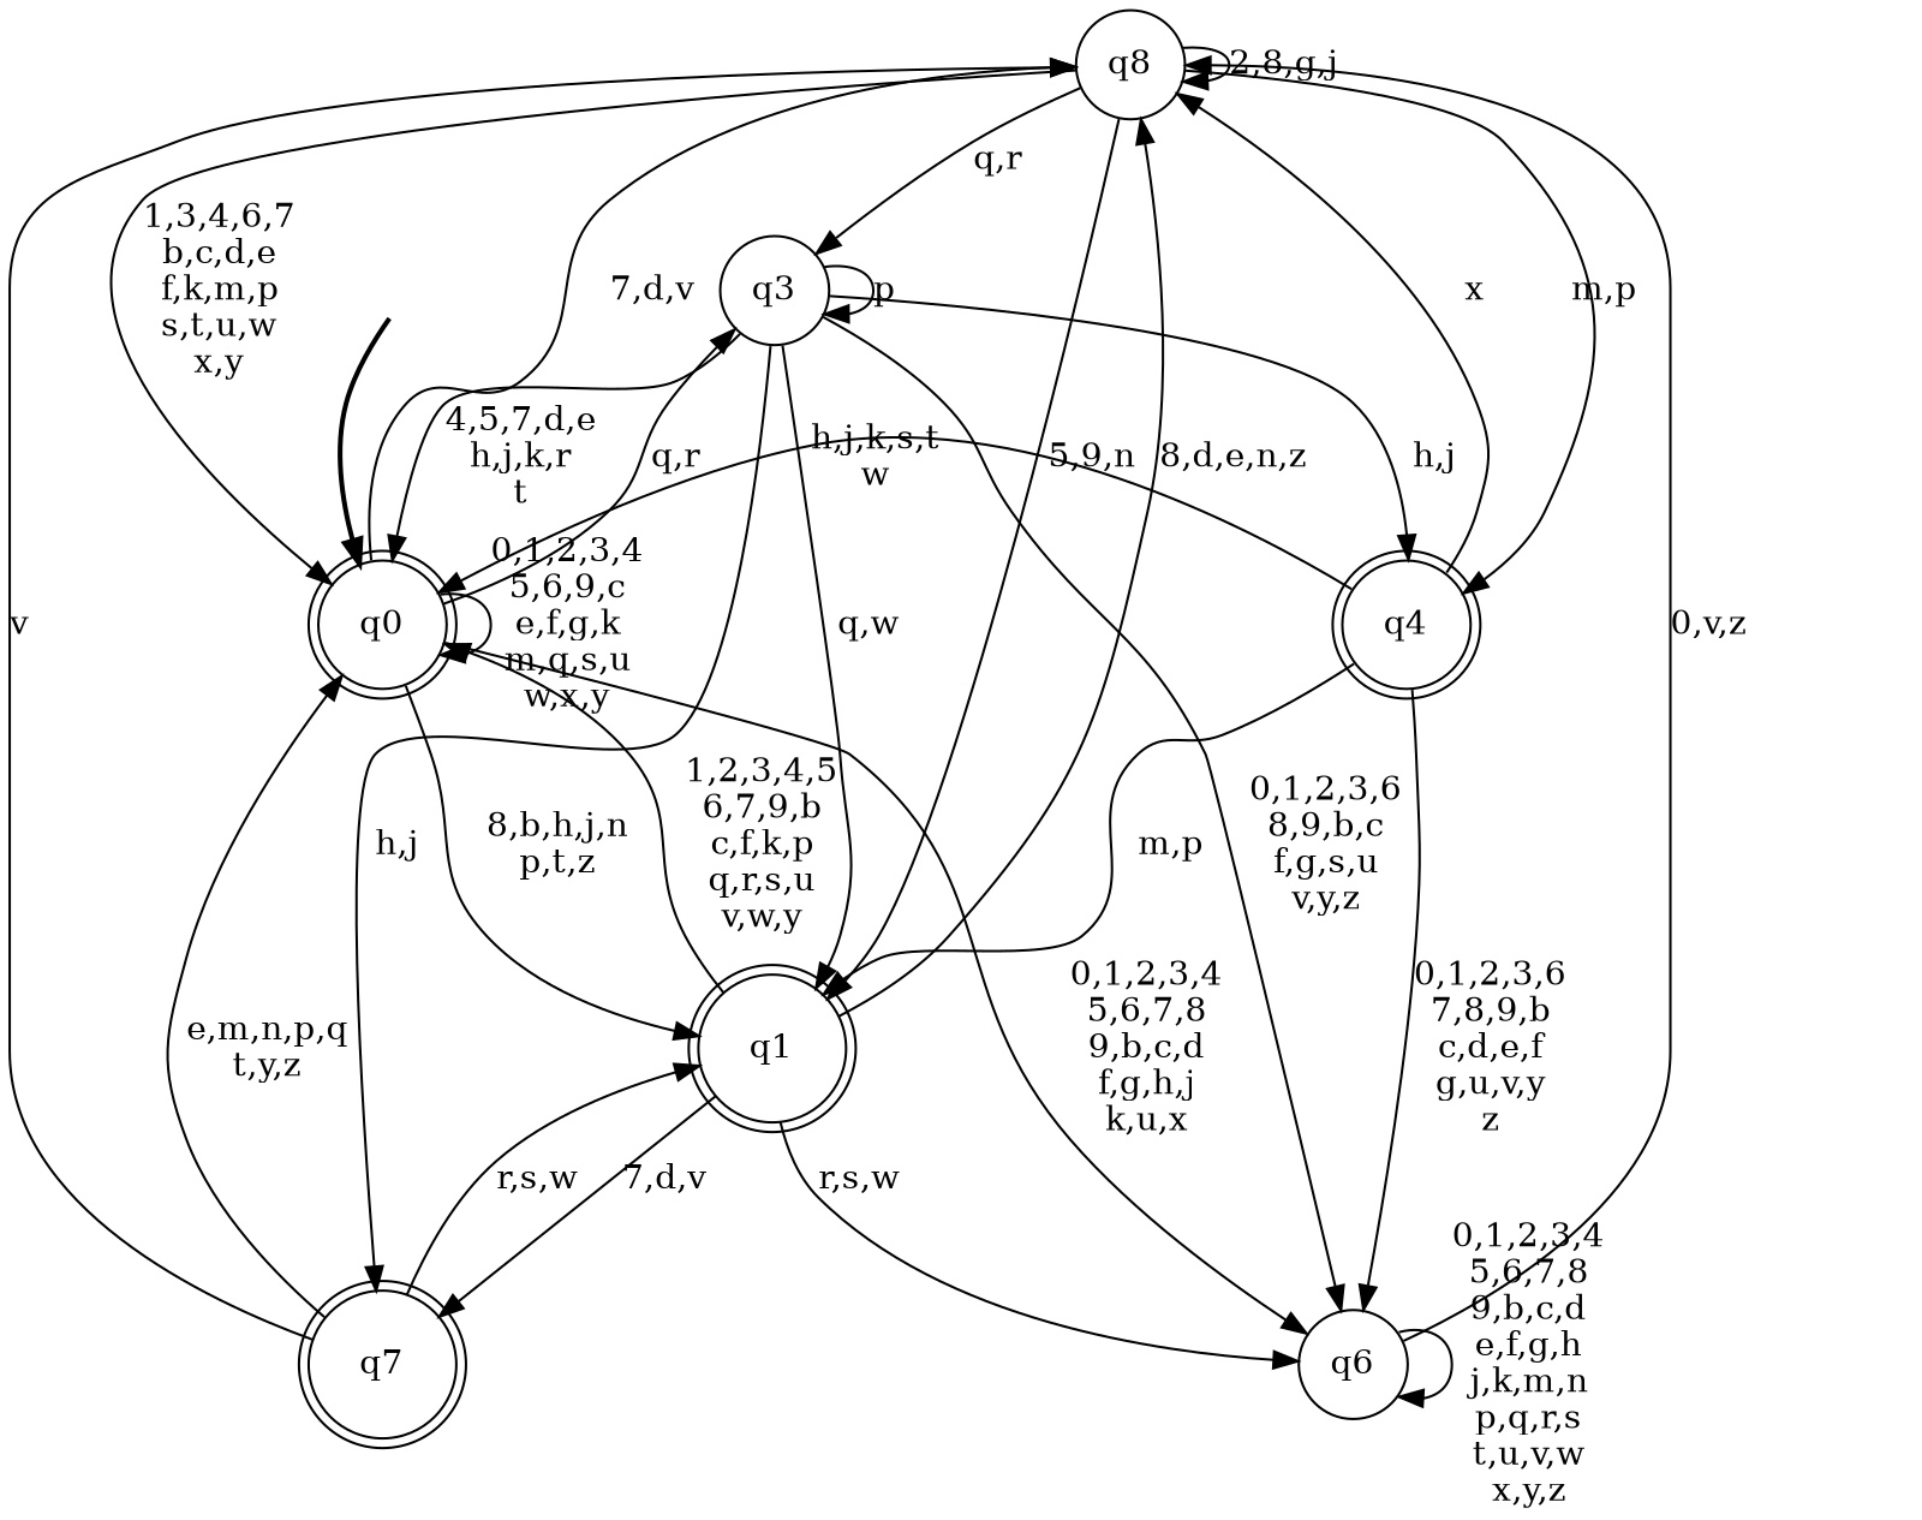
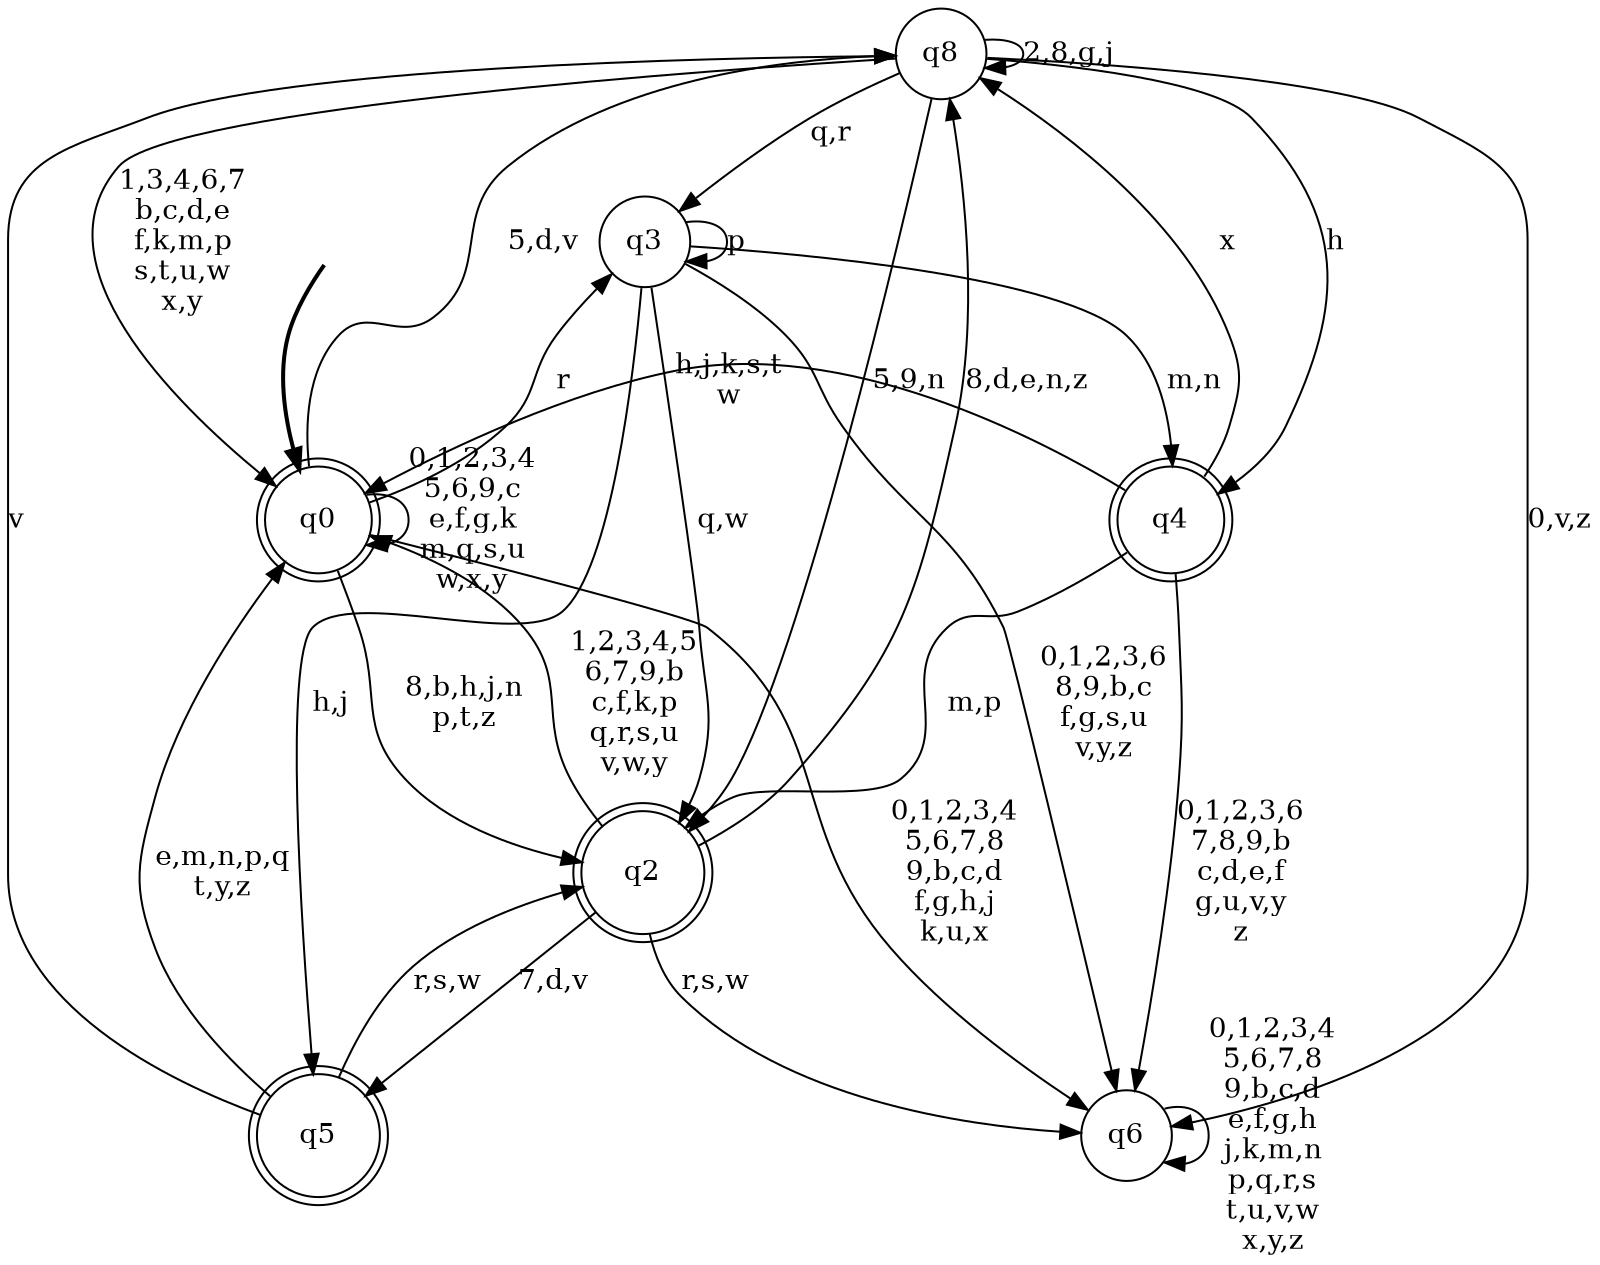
  digraph {
    rankdir=TB
    node [shape=doublecircle style="rounded,filled" color=black fillcolor=white]
    __start0 [height=0 shape=none style=invis width=0 color="" fillcolor=""]
    n2 [label=q0]
    n3 [label=q8 shape=circle style=filled]
-   n4 [label=q1]
+   n4 [label=q2]
    n5 [label=q3 shape=circle style=filled]
    n6 [label=q6 shape=circle style=filled]
    n7 [label=q4]
-   n8 [label=q7]
+   n8 [label=q5]
    subgraph cluster_1 {
      nodesep=0.15
      ranksep=0.15
      style=invis
      __start0
      n2
    }
    __start0 -> n2 [penwidth=2]
    n2 -> n2 [label="0,1,2,3,4\n5,6,9,c\ne,f,g,k\nm,q,s,u\nw,x,y"]
-   n2 -> n3 [label="7,d,v"]
+   n2 -> n3 [label="5,d,v"]
    n2 -> n4 [label="8,b,h,j,n\np,t,z"]
-   n2 -> n5 [label="q,r"]
+   n2 -> n5 [label=r]
    n2 -> n6 [label="0,1,2,3,4\n5,6,7,8\n9,b,c,d\nf,g,h,j\nk,u,x"]
    n3 -> n2 [label="1,3,4,6,7\nb,c,d,e\nf,k,m,p\ns,t,u,w\nx,y"]
    n3 -> n3 [label="2,8,g,j"]
    n3 -> n4 [label="5,9,n"]
    n3 -> n5 [label="q,r"]
-   n6 -> n3 [label="0,v,z"]
-   n3 -> n7 [label="m,p"]
+   n3 -> n6 [label="0,v,z"]
+   n3 -> n7 [label=h]
    n4 -> n2 [label="1,2,3,4,5\n6,7,9,b\nc,f,k,p\nq,r,s,u\nv,w,y"]
    n4 -> n3 [label="8,d,e,n,z"]
    n4 -> n6 [label="r,s,w"]
    n4 -> n8 [label="7,d,v"]
-   n5 -> n2 [label="4,5,7,d,e\nh,j,k,r\nt"]
    n5 -> n4 [label="q,w"]
    n5 -> n5 [label=p]
    n5 -> n6 [label="0,1,2,3,6\n8,9,b,c\nf,g,s,u\nv,y,z"]
-   n5 -> n7 [label="h,j"]
+   n5 -> n7 [label="m,n"]
    n5 -> n8 [label="h,j"]
    n6 -> n6 [label="0,1,2,3,4\n5,6,7,8\n9,b,c,d\ne,f,g,h\nj,k,m,n\np,q,r,s\nt,u,v,w\nx,y,z"]
    n7 -> n2 [label="h,j,k,s,t\nw"]
    n7 -> n3 [label=x]
    n7 -> n4 [label="m,p"]
    n7 -> n6 [label="0,1,2,3,6\n7,8,9,b\nc,d,e,f\ng,u,v,y\nz"]
    n8 -> n2 [label="e,m,n,p,q\nt,y,z"]
    n8 -> n3 [label=v]
    n8 -> n4 [label="r,s,w"]
  }
